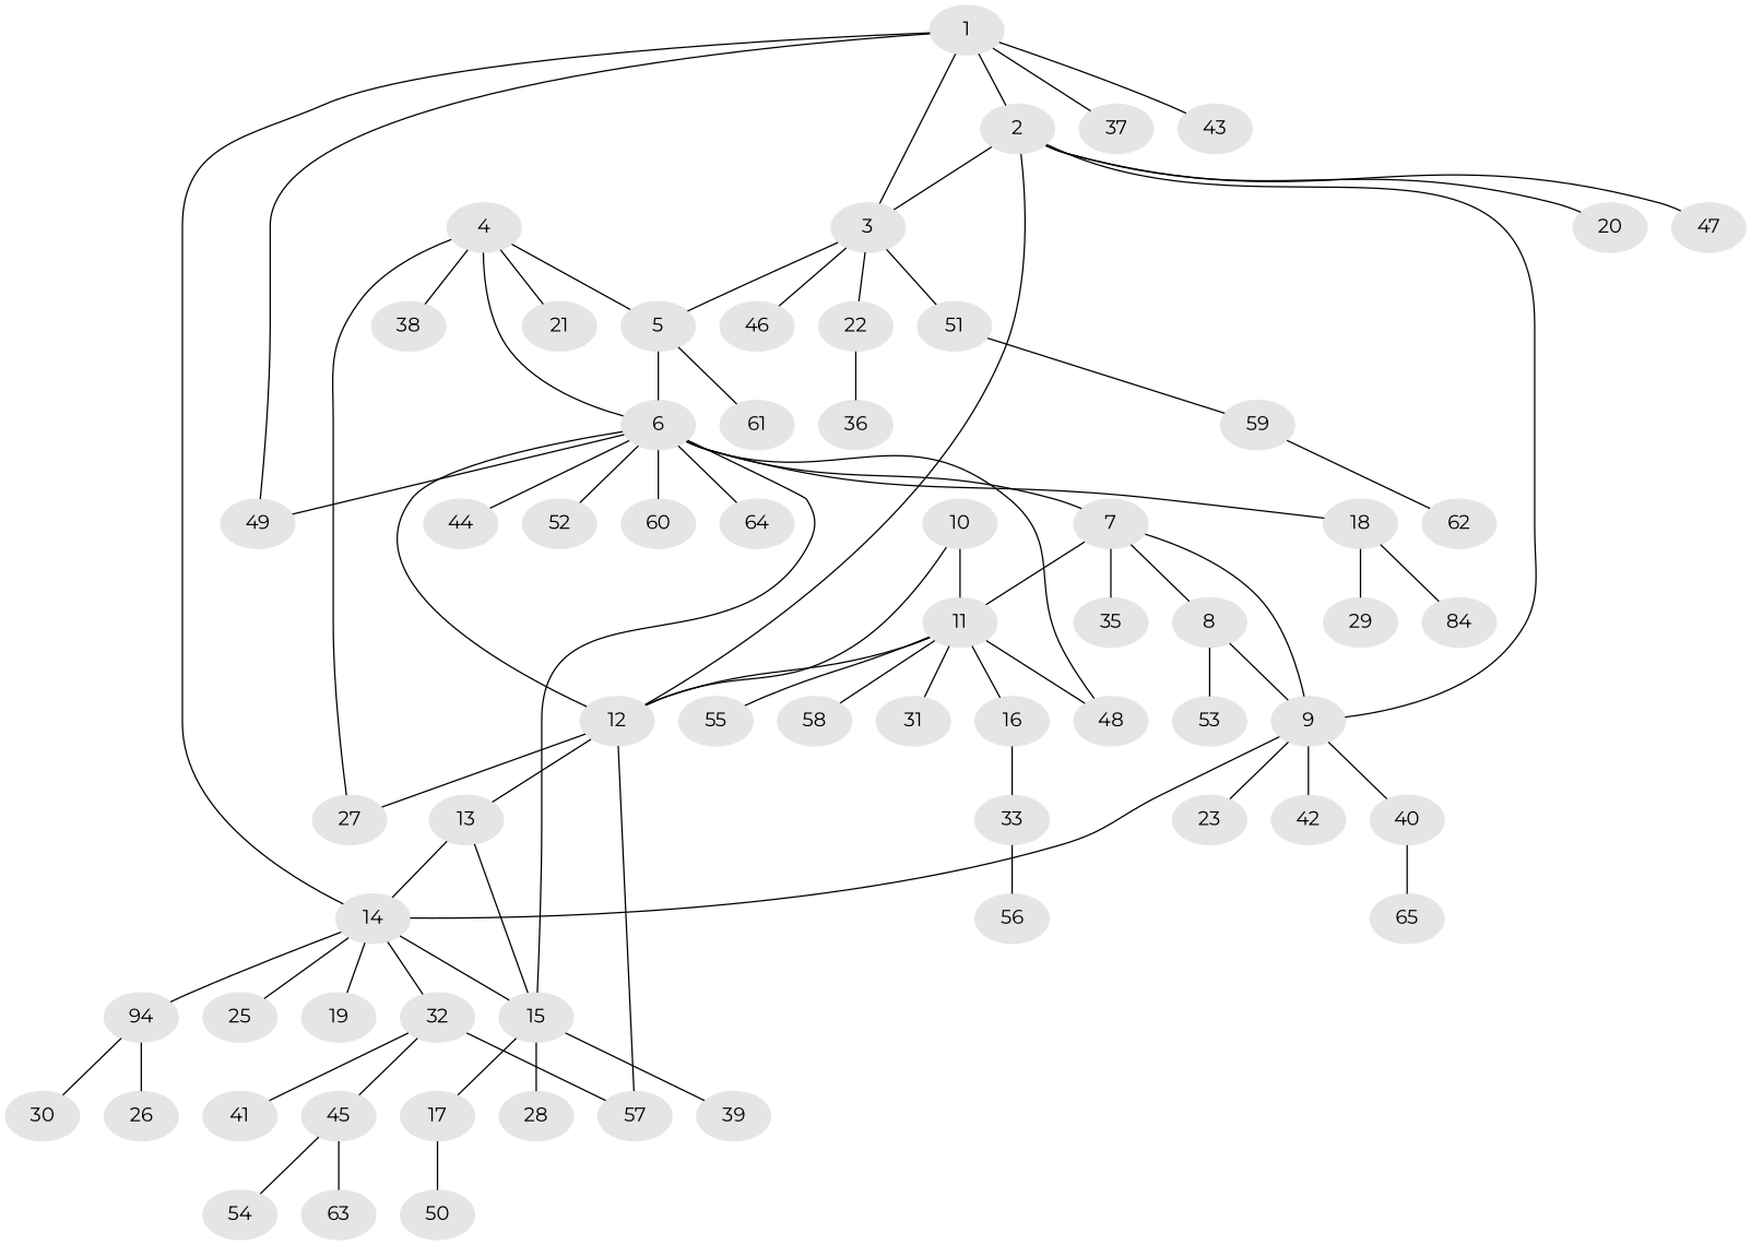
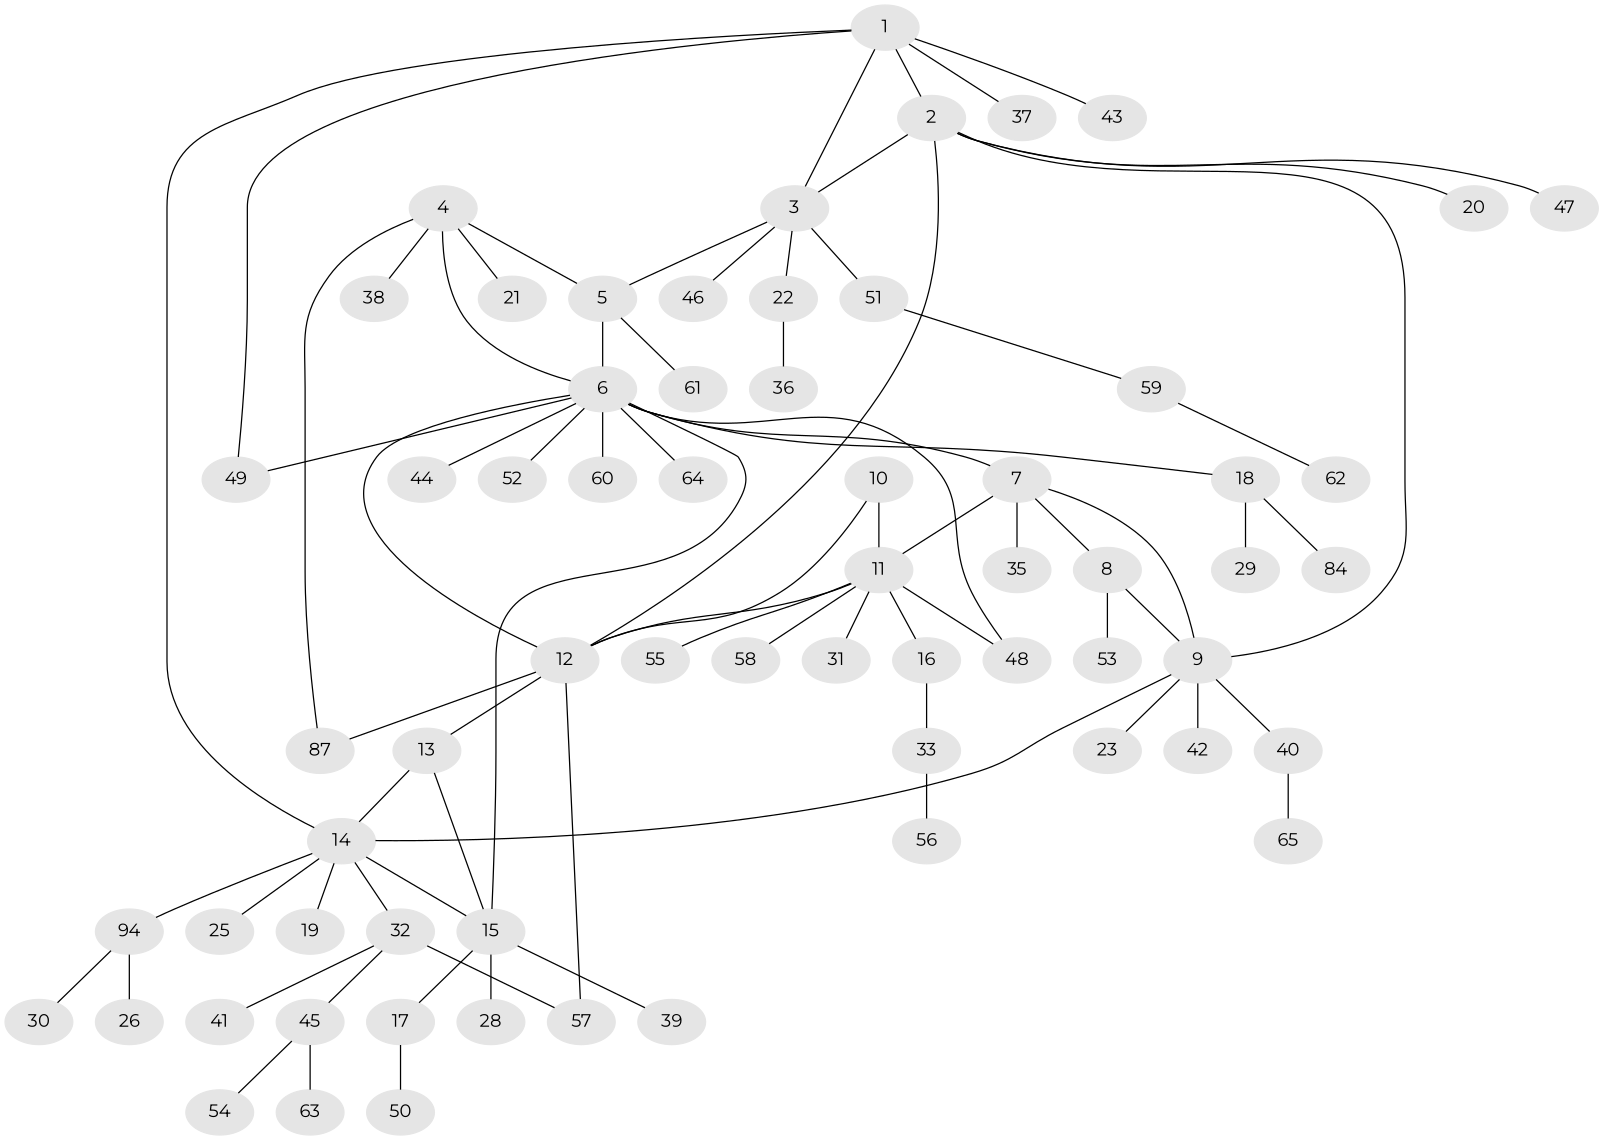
  graph {
    fontname=Montserrat
    node [color=gray90 fontname=Montserrat style=filled]
    edge [fontname=Montserrat]
    1
    2
    3
    14
    37
    43
    49
    9
    12
    20
    47
    5
    22
    46
    51
    15
    19
    n18 [label=94]
    25
    32
    23
    40
    42
-   27
+   27 [label=87]
    13
    57
    6
    61
    36
    59
    4
    21
    38
    7
    18
    44
    48
    52
    60
    64
    8
    11
    35
    17
    28
    39
    29
    n48 [label=84]
    53
    16
    31
    55
    58
    65
    10
    33
    26
    30
    41
    45
    50
    56
    54
    63
    62
    1 -- 2
    1 -- 3
    1 -- 14
    1 -- 37
    1 -- 43
    1 -- 49
    2 -- 3
    2 -- 9
    2 -- 12
    2 -- 20
    2 -- 47
    3 -- 5
    3 -- 22
    3 -- 46
    3 -- 51
    14 -- 15
    14 -- 19
    14 -- n18
    14 -- 25
    14 -- 32
    9 -- 14
    9 -- 23
    9 -- 40
    9 -- 42
    12 -- 27
    12 -- 13
    12 -- 57
    5 -- 6
    5 -- 61
    22 -- 36
    51 -- 59
    15 -- 17
    15 -- 28
    15 -- 39
    n18 -- 26
    n18 -- 30
    32 -- 57
    32 -- 41
    32 -- 45
    40 -- 65
    13 -- 14
    13 -- 15
    6 -- 49
    6 -- 12
    6 -- 15
    6 -- 7
    6 -- 18
    6 -- 44
    6 -- 48
    6 -- 52
    6 -- 60
    6 -- 64
    59 -- 62
    4 -- 5
    4 -- 27
    4 -- 6
    4 -- 21
    4 -- 38
    7 -- 9
    7 -- 8
    7 -- 11
    7 -- 35
    18 -- 29
    18 -- n48
    8 -- 9
    8 -- 53
    11 -- 12
    11 -- 48
    11 -- 16
    11 -- 31
    11 -- 55
    11 -- 58
    17 -- 50
    16 -- 33
    10 -- 12
    10 -- 11
    33 -- 56
    45 -- 54
    45 -- 63
  }
